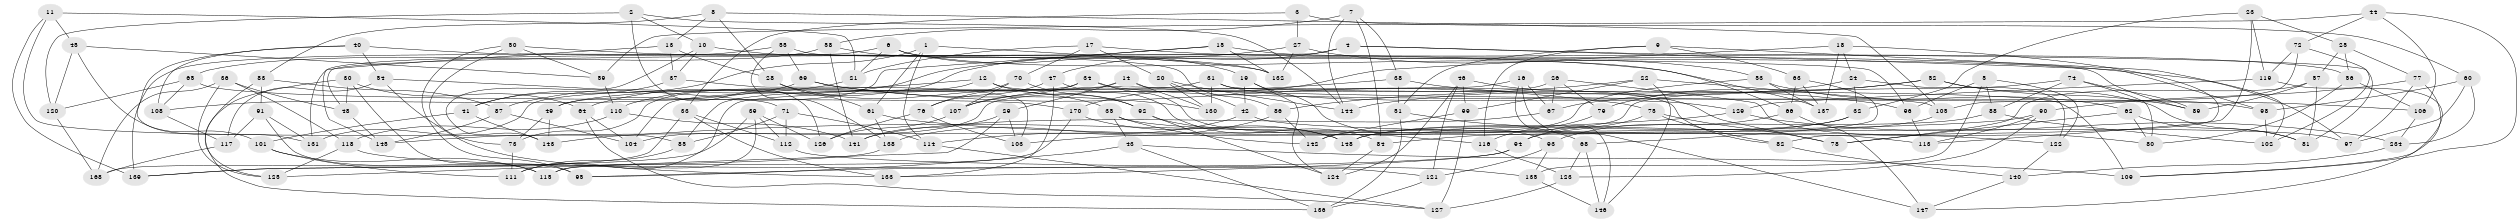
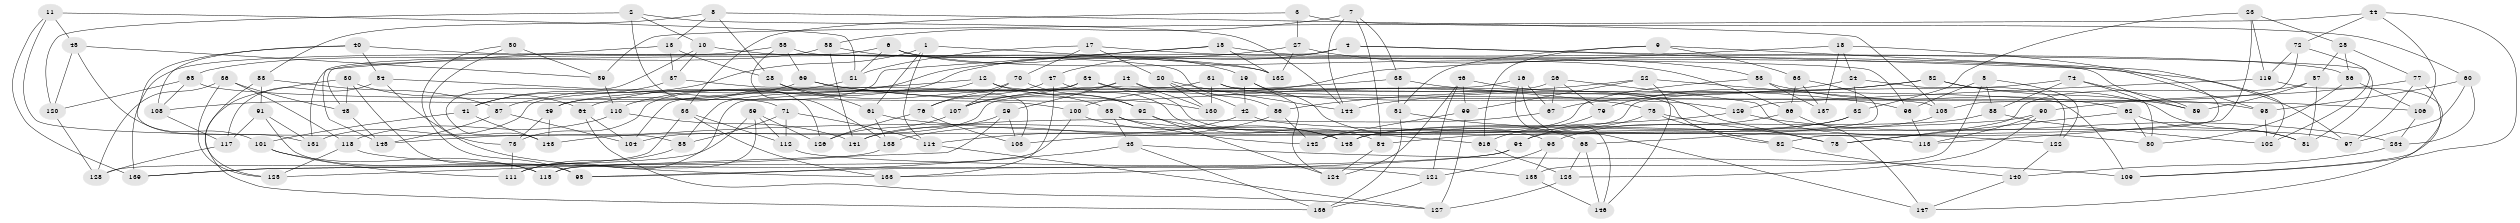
  graph {
    node [color=gray90 style=filled]
    1
    41
    61
    114
    132
    143
    101
    122
    138
    127
    2
    10
    120
    126
    144
    37
    86
-   128 [label=168]
+   128
    3
    27
    33
    60
    53
    110
    112
    133
    98
    97
    n29 [label=234]
    79
-   116
+   116 [label=616]
    4
    47
    48
    81
    84
    76
    145
    102
    5
    88
    96
    135
    94
    113
    140
    146
    6
    19
    21
    66
    131
    42
    93
    124
    87
    147
    7
    38
    58
    51
    107
    141
    65
    8
    13
    28
    83
    105
    35
    125
    91
    148
    9
    63
    136
    68
    137
    123
    103
    142
    11
    45
    85
    139
    59
    111
    12
    49
    73
    82
    92
    14
    29
    106
    130
    15
    56
    64
    80
    104
    16
    67
    17
    20
    70
    18
    24
-   100 [label=170]
+   100
    32
    115
    121
    22
    99
    23
    25
    119
    57
    77
    129
    78
    89
    109
    90
    26
    62
    118
    43
    30
    31
    34
    95
    36
    39
    40
    54
    108
    71
    117
    44
    72
    46
    50
    52
    55
    69
    75
    74
    1 -- 41
    1 -- 61
    1 -- 114
    1 -- 132
    41 -- 143
    41 -- 101
    61 -- 122
    61 -- 138
    114 -- 127
    101 -- 111
    101 -- 115
    122 -- 140
    138 -- 139
    2 -- 10
    2 -- 120
    2 -- 126
    2 -- 144
    10 -- 143
    10 -- 37
    10 -- 86
    120 -- 128
    37 -- 41
    37 -- 103
    86 -- 114
    86 -- 142
    3 -- 27
    3 -- 33
    3 -- 60
    27 -- 132
    27 -- 53
    27 -- 110
    33 -- 128
    33 -- 112
    33 -- 133
    60 -- 98
    60 -- 97
    60 -- n29
    53 -- 137
    53 -- 142
    53 -- 62
    110 -- 141
    110 -- 118
    112 -- 135
    98 -- 102
    n29 -- 140
    79 -- 116
    116 -- 123
    4 -- 98
    4 -- 47
    4 -- 48
    4 -- 81
    47 -- 133
    47 -- 84
    47 -- 76
    48 -- 145
    84 -- 124
    76 -- 126
    76 -- 103
    5 -- 122
    5 -- 88
    5 -- 96
    5 -- 135
    88 -- 102
    88 -- 94
    96 -- 113
    135 -- 146
    94 -- 133
    94 -- 95
    140 -- 147
    6 -- 19
    6 -- 21
    6 -- 66
    6 -- 131
    19 -- 42
    19 -- 93
    19 -- 124
    21 -- 87
    66 -- 93
    66 -- 147
    42 -- 138
    42 -- 113
    93 -- 135
    93 -- 121
    87 -- 145
    87 -- 104
    7 -- 144
    7 -- 84
    7 -- 38
    7 -- 58
    38 -- 96
    38 -- 51
    38 -- 107
    58 -- 132
    58 -- 141
    58 -- 65
    51 -- 136
    51 -- 68
    107 -- 126
    65 -- 120
    65 -- 100
    65 -- 108
    8 -- 13
    8 -- 28
    8 -- 83
    8 -- 105
    13 -- 37
    13 -- 145
    13 -- 28
    28 -- 61
    28 -- 35
    83 -- 87
    83 -- 125
    83 -- 91
    105 -- 148
    35 -- 97
    35 -- 142
    35 -- 43
    91 -- 131
    91 -- 95
    91 -- 117
    9 -- 116
    9 -- 102
    9 -- 51
    9 -- 63
    63 -- 66
    63 -- 68
    63 -- 137
    68 -- 146
    68 -- 123
    123 -- 127
    11 -- 21
    11 -- 45
    11 -- 85
    11 -- 139
    45 -- 101
    45 -- 120
    45 -- 59
    85 -- 111
    59 -- 110
    12 -- 49
    12 -- 73
    12 -- 82
    12 -- 92
    49 -- 143
    49 -- 73
    73 -- 111
    82 -- 140
    92 -- 124
    92 -- 148
    14 -- 131
    14 -- 29
    14 -- 106
    14 -- 130
    29 -- 141
    29 -- 125
    29 -- 103
    106 -- n29
    15 -- 132
    15 -- 49
    15 -- 56
    15 -- 64
    56 -- 106
    56 -- 80
    64 -- 127
    64 -- 104
    16 -- 146
    16 -- 147
    16 -- 111
    16 -- 67
    67 -- 141
    17 -- 97
    17 -- 21
    17 -- 20
    17 -- 70
    20 -- 144
    20 -- 42
    20 -- 130
    70 -- 76
    70 -- 107
    70 -- 92
    18 -- 137
    18 -- 82
    18 -- 24
    18 -- 100
    24 -- 122
    24 -- 144
    24 -- 32
    100 -- 148
    100 -- 115
    32 -- 84
    32 -- 148
    121 -- 136
    22 -- 86
    22 -- 146
    22 -- 105
    22 -- 99
    99 -- 127
    99 -- 142
    23 -- 113
    23 -- 32
    23 -- 25
    23 -- 119
    25 -- 56
    25 -- 57
    25 -- 77
    119 -- 147
    119 -- 129
    57 -- 81
    57 -- 78
    57 -- 89
    77 -- 97
    77 -- 109
    77 -- 90
    129 -- 143
    129 -- n29
    90 -- 145
    90 -- 113
    90 -- 123
    26 -- 79
    26 -- 80
    26 -- 104
    26 -- 67
    62 -- 81
    62 -- 80
    62 -- 78
    118 -- 125
    118 -- 121
    43 -- 136
    43 -- 109
    43 -- 95
    30 -- 48
    30 -- 136
    30 -- 64
    30 -- 115
    31 -- 85
    31 -- 130
    31 -- 129
    31 -- 109
    34 -- 98
    34 -- 116
    34 -- 107
    34 -- 104
    36 -- 128
    36 -- 48
    36 -- 125
    36 -- 118
    39 -- 126
    39 -- 112
    39 -- 139
    39 -- 115
    40 -- 96
    40 -- 131
    40 -- 54
    40 -- 108
    54 -- 133
    54 -- 71
    54 -- 117
    108 -- 117
    71 -- 114
    71 -- 112
    71 -- 85
    117 -- 128
    44 -- 59
    44 -- 106
    44 -- 109
    44 -- 72
    72 -- 102
    72 -- 105
    72 -- 119
    46 -- 124
    46 -- 121
    46 -- 99
    46 -- 78
-   50 -- 137
    50 -- 59
    50 -- 73
    50 -- 95
    52 -- 79
    52 -- 81
    52 -- 67
    52 -- 89
    55 -- 138
    55 -- 139
    55 -- 89
    55 -- 69
    69 -- 130
    69 -- 108
    69 -- 75
    75 -- 94
    75 -- 82
    75 -- 78
    74 -- 88
    74 -- 103
    74 -- 80
    74 -- 89
  }
